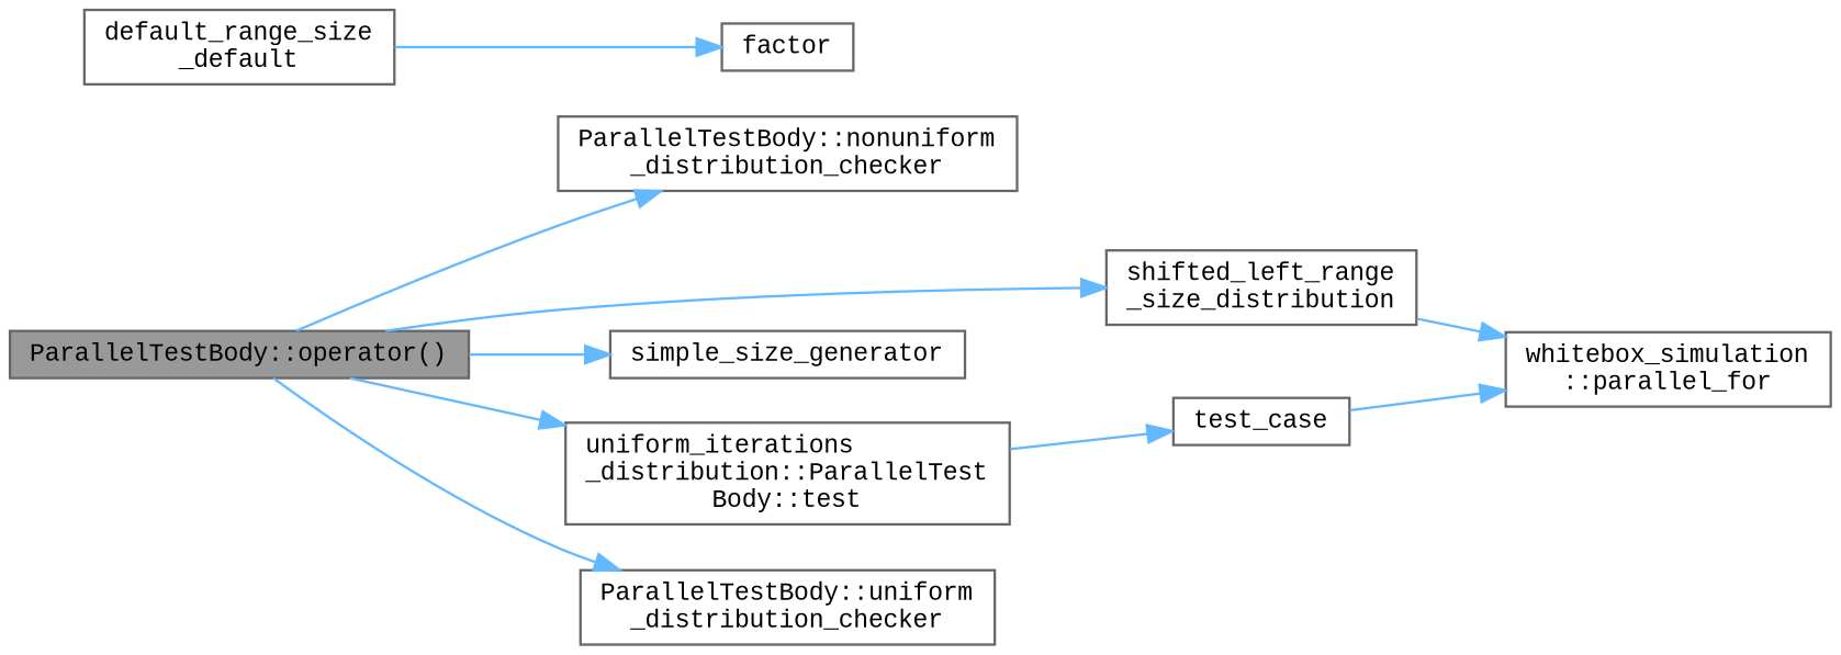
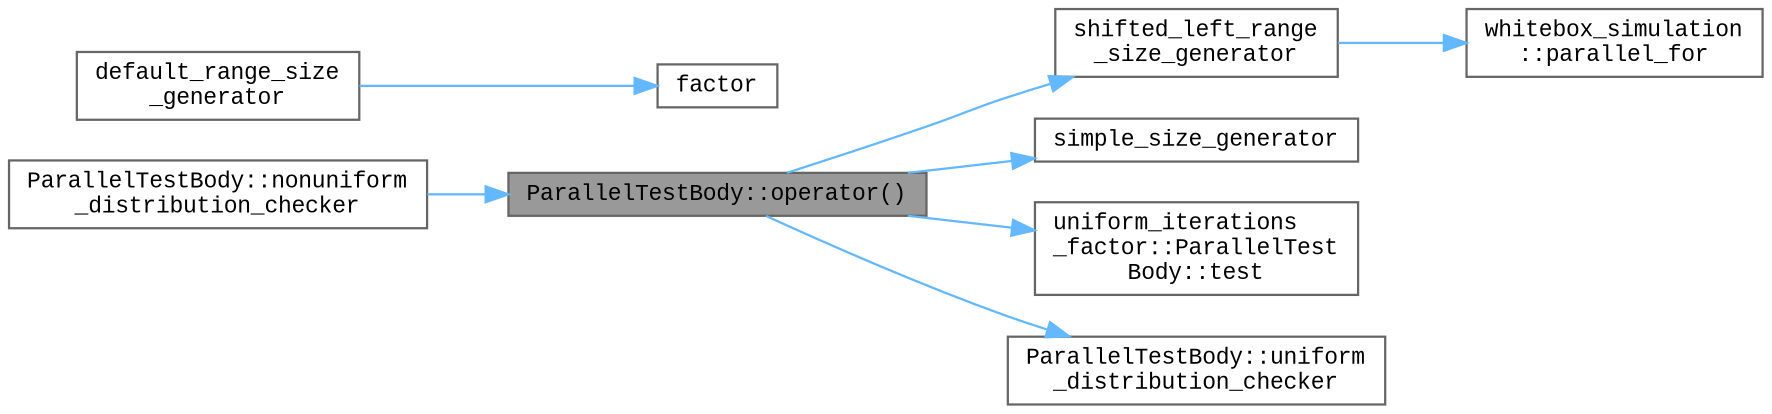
  digraph {
    fontname="Liberation Mono"
    rankdir=LR
    node [color=grey40 fillcolor=white fontname="Liberation Mono" fontsize=10 shape=box style=filled]
    edge [color=steelblue1 fontname="Liberation Mono" fontsize=10 labelfontname=Helvetica labelfontsize=10 style=solid]
    n1 [color=gray40 fillcolor=grey60 fontcolor=black height=0.2 label="ParallelTestBody::operator()" width=0.4]
    n2 [height=0.2 label="ParallelTestBody::nonuniform\l_distribution_checker" width=0.4]
-   n3 [height=0.2 label="shifted_left_range\l_size_distribution" width=0.4]
+   n3 [height=0.2 label="shifted_left_range\l_size_generator" width=0.4]
    n4 [height=0.2 label=simple_size_generator width=0.4]
-   n5 [height=0.2 label="uniform_iterations\l_distribution::ParallelTest\lBody::test" width=0.4]
+   n5 [height=0.2 label="uniform_iterations\l_factor::ParallelTest\lBody::test" width=0.4]
    n6 [height=0.2 label="ParallelTestBody::uniform\l_distribution_checker" width=0.4]
    n7 [height=0.2 label="whitebox_simulation\l::parallel_for" width=0.4]
-   n8 [height=0.2 label=test_case width=0.4]
    n9 [height=0.2 label=factor width=0.4]
-   n10 [height=0.2 label="default_range_size\l_default" width=0.4]
-   n1 -> n2
+   n10 [height=0.2 label="default_range_size\l_generator" width=0.4]
+   n2 -> n1
    n1 -> n3
    n1 -> n4
    n1 -> n5
    n1 -> n6
    n3 -> n7
-   n5 -> n8
-   n8 -> n7
    n10 -> n9
  }
